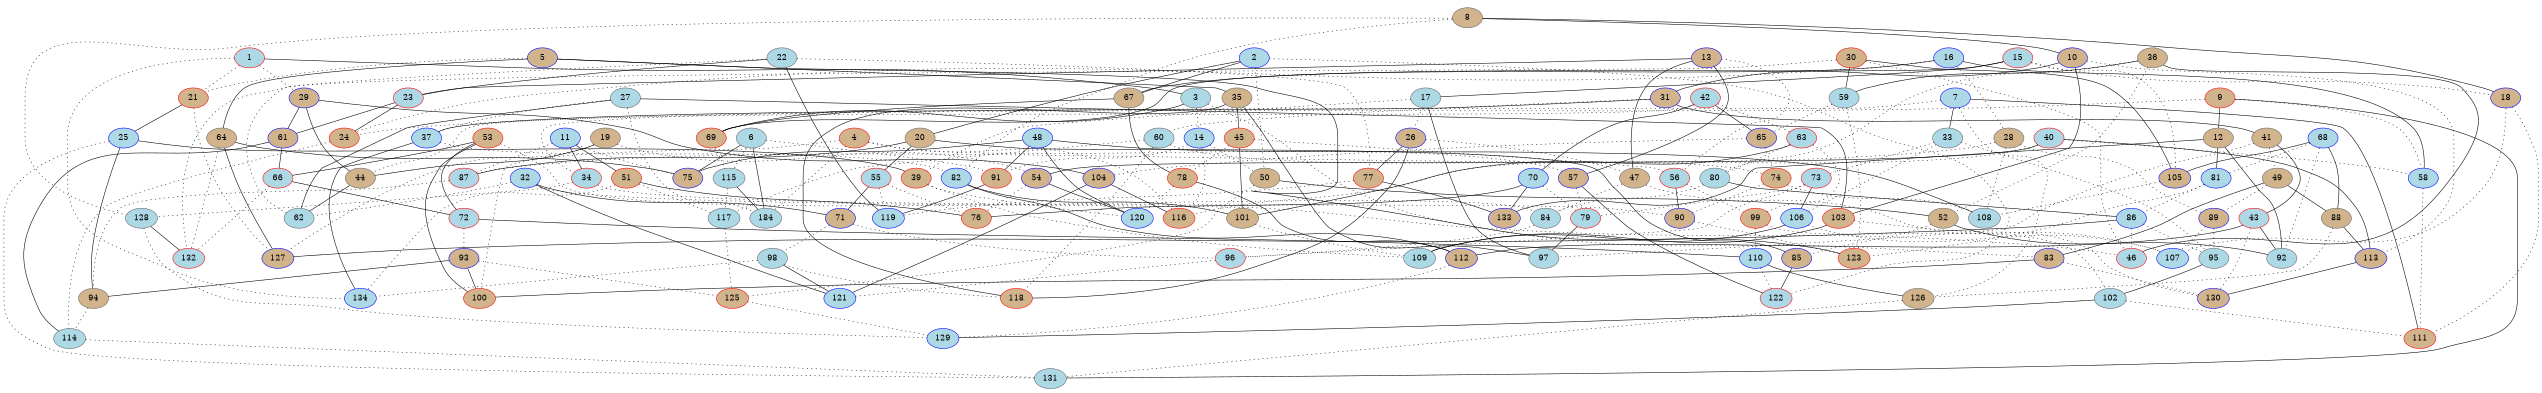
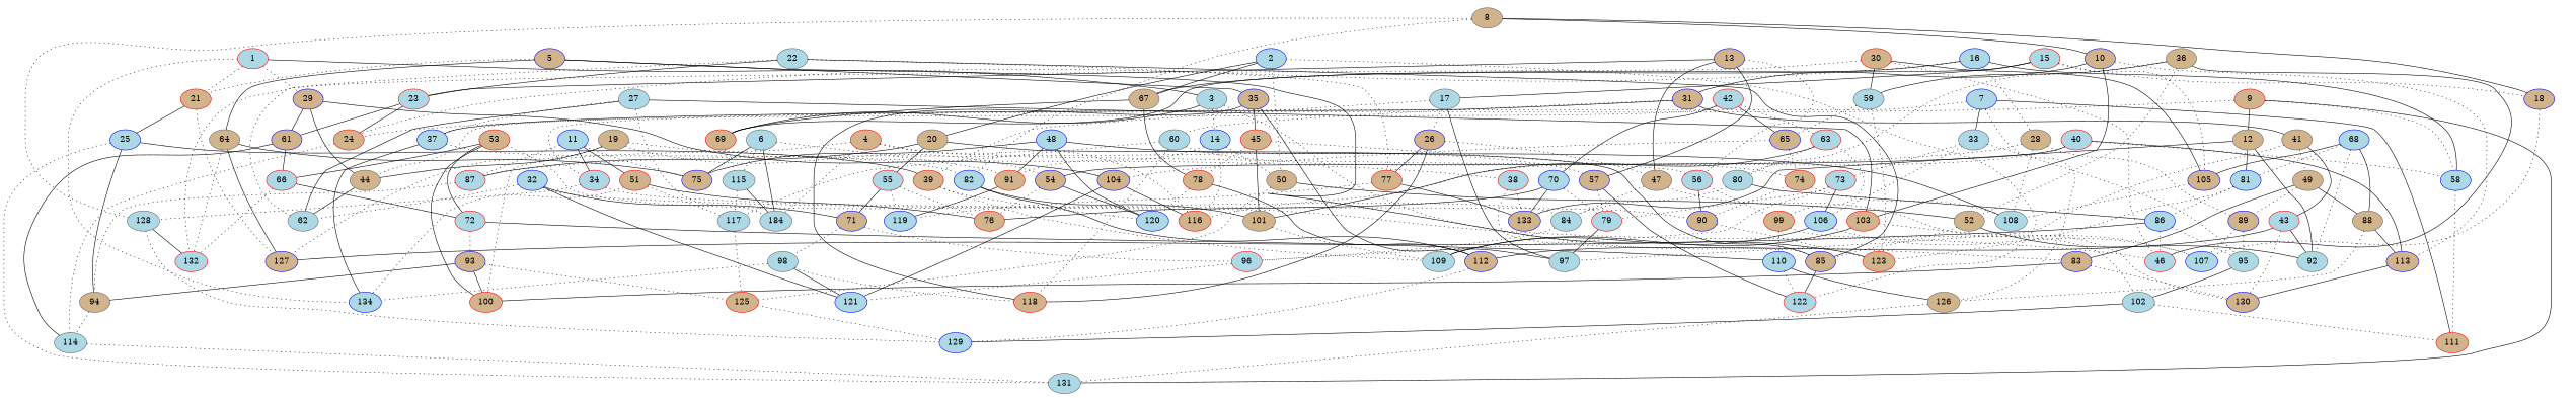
  graph {
    node [color=blue fillcolor=lightblue style=filled]
    edge [style=dotted]
    1 [color=red]
    3 [color=gray40]
    21 [color=red fillcolor=tan]
    29 [fillcolor=tan]
    134
    14
    69 [color=red fillcolor=tan]
    83 [fillcolor=tan]
    127 [fillcolor=tan]
    25
    44 [color=gray40 fillcolor=tan]
    61 [fillcolor=tan]
    104 [fillcolor=tan]
    20 [color=gray40 fillcolor=tan]
    2
    50 [color=gray40 fillcolor=tan]
    67 [color=gray40 fillcolor=tan]
    122 [color=red]
    87 [color=red]
    55 [color=red]
    85 [fillcolor=tan]
    52 [color=gray40 fillcolor=tan]
    125 [color=red fillcolor=tan]
    78 [color=red fillcolor=tan]
    116 [color=red fillcolor=tan]
    91 [color=red fillcolor=tan]
    115 [color=gray40]
    100 [color=red fillcolor=tan]
    130 [fillcolor=tan]
    4 [color=red fillcolor=tan]
    57 [fillcolor=tan]
    n32 [color=gray40 label=184]
    79 [color=red]
    5 [fillcolor=tan]
-   35 [color=gray40 fillcolor=tan]
+   35 [fillcolor=tan]
    64 [color=gray40 fillcolor=tan]
    123 [color=red fillcolor=tan]
    97 [color=gray40]
    118 [color=red fillcolor=tan]
    45 [color=red fillcolor=tan]
    75 [fillcolor=tan]
    132 [color=red]
    6 [color=gray40]
    119
    117 [color=gray40]
    33 [color=gray40]
    7
    34 [color=red]
    111 [color=red fillcolor=tan]
    126 [color=gray40 fillcolor=tan]
    73 [color=red]
    95 [color=gray40]
    106
    128 [color=gray40]
    90 [fillcolor=tan]
    131 [color=gray40]
    8 [color=gray40 fillcolor=tan]
    10 [fillcolor=tan]
    18 [fillcolor=tan]
    82
    31 [fillcolor=tan]
    103 [color=red fillcolor=tan]
    113 [fillcolor=tan]
    107
    112 [fillcolor=tan]
    101 [color=gray40 fillcolor=tan]
    129
    9 [color=red fillcolor=tan]
    12 [color=gray40 fillcolor=tan]
    24 [color=red fillcolor=tan]
    58
    81
    92 [color=gray40]
    133 [fillcolor=tan]
    114 [color=gray40]
    37
    41 [color=gray40 fillcolor=tan]
    60 [color=gray40]
    109 [color=gray40]
    11
    51 [color=red fillcolor=tan]
    76 [color=red fillcolor=tan]
    94 [color=gray40 fillcolor=tan]
    86
    13 [fillcolor=tan]
    23 [color=red]
    47 [color=gray40 fillcolor=tan]
    56 [color=red]
    84 [color=gray40]
    99 [color=red fillcolor=tan]
    15 [color=red]
    17 [color=gray40]
    105 [fillcolor=tan]
    26 [fillcolor=tan]
    39 [color=red fillcolor=tan]
    108 [color=gray40]
    16
    28 [color=gray40 fillcolor=tan]
    89 [fillcolor=tan]
    77 [color=red fillcolor=tan]
    120
    19 [color=gray40 fillcolor=tan]
+   38 [color=red]
    54 [fillcolor=tan]
    62 [color=gray40]
    71 [fillcolor=tan]
    22 [color=gray40]
    66 [color=red]
    27 [color=gray40]
    121
    30 [color=red fillcolor=tan]
    46 [color=red]
    59 [color=gray40]
    65 [fillcolor=tan]
    43 [color=red]
    49 [color=gray40 fillcolor=tan]
    74 [color=red fillcolor=tan]
    32
    96 [color=red]
    98 [color=gray40]
    102 [color=gray40]
    36 [color=gray40 fillcolor=tan]
    80 [color=gray40]
    40 [color=red]
    88 [color=gray40 fillcolor=tan]
    42 [color=red]
    63 [color=red]
    70
    48
    53 [color=red fillcolor=tan]
    72 [color=red]
    93 [fillcolor=tan]
    110
    68
    1 -- 3 [style=solid]
    1 -- 21
    1 -- 29
    1 -- 134
    3 -- 14
    3 -- 69 [style=solid]
    3 -- 83
    21 -- 127
    21 -- 25 [style=solid]
    29 -- 44 [style=solid]
    29 -- 61 [style=solid]
    29 -- 104 [style=solid]
    14 -- 50
    14 -- 116
    14 -- 91
    69 -- 115
    83 -- 100 [style=solid]
    83 -- 130
    25 -- 131
    25 -- 94 [style=solid]
    25 -- 39 [style=solid]
    44 -- 62 [style=solid]
    61 -- 114 [style=solid]
    61 -- 66 [style=solid]
    104 -- 116 [style=solid]
    104 -- 121 [style=solid]
    20 -- 87 [style=solid]
    20 -- 55 [style=solid]
    20 -- 85 [style=solid]
    2 -- 20 [style=solid]
    2 -- 50
    2 -- 67 [style=solid]
    2 -- 122
    50 -- 52 [style=solid]
    50 -- 125
    67 -- 69 [style=solid]
    67 -- 78 [style=solid]
    87 -- 94
    55 -- 119
    55 -- 76
    55 -- 71 [style=solid]
    85 -- 122 [style=solid]
    52 -- 85
    52 -- 92 [style=solid]
    125 -- 129
    78 -- 112 [style=solid]
    78 -- 120
    91 -- 119 [style=solid]
    115 -- n32 [style=solid]
    115 -- 117
    4 -- 116
    4 -- 100
    4 -- 57
    4 -- n32
    57 -- 122 [style=solid]
    57 -- 79
    79 -- 97 [style=solid]
    5 -- 21
    5 -- 35 [style=solid]
    5 -- 64 [style=solid]
    5 -- 123 [style=solid]
    35 -- 97 [style=solid]
    35 -- 118 [style=solid]
    35 -- 45 [style=solid]
    64 -- 127 [style=solid]
    64 -- 75 [style=solid]
    64 -- 132
    45 -- 78
    45 -- 101 [style=solid]
    45 -- 56
    6 -- 91
    6 -- 115
    6 -- n32 [style=solid]
    6 -- 75 [style=solid]
    117 -- 125
    33 -- 73
    33 -- 95
    33 -- 106
    7 -- 33 [style=solid]
    7 -- 34
    7 -- 111 [style=solid]
    7 -- 126
    34 -- 128
    34 -- 90
    126 -- 131
    73 -- 79
    73 -- 106 [style=solid]
    73 -- 96
    95 -- 102 [style=solid]
    106 -- 107
    106 -- 109 [style=solid]
    128 -- 132 [style=solid]
    128 -- 129
    90 -- 123
    8 -- 128
    8 -- 10 [style=solid]
    8 -- 18 [style=solid]
    8 -- 82
    10 -- 31 [style=solid]
    10 -- 103 [style=solid]
    10 -- 113
-   18 -- 111
    18 -- 107
    82 -- 112 [style=solid]
    82 -- 101 [style=solid]
    31 -- 37 [style=solid]
    31 -- 41 [style=solid]
    31 -- 60
    103 -- 107
    103 -- 109 [style=solid]
    113 -- 130 [style=solid]
    112 -- 129
    101 -- 109
    9 -- 131 [style=solid]
    9 -- 12 [style=solid]
    9 -- 24
    9 -- 58
    12 -- 81 [style=solid]
    12 -- 92 [style=solid]
    12 -- 133 [style=solid]
    24 -- 114
    58 -- 111
    81 -- 123
    81 -- 86
    114 -- 131
    37 -- 134 [style=solid]
    37 -- 82
    41 -- 97
    41 -- 43 [style=solid]
    41 -- 49
    60 -- 118
    60 -- 117
    60 -- 74
    11 -- 87
    11 -- 75
    11 -- 34 [style=solid]
    11 -- 51 [style=solid]
    51 -- 134
    51 -- 117
    51 -- 76 [style=solid]
    94 -- 114
    86 -- 127 [style=solid]
    86 -- 95
    86 -- 46
    13 -- 57 [style=solid]
    13 -- 23 [style=solid]
    13 -- 47 [style=solid]
    13 -- 56
    23 -- 61 [style=solid]
    23 -- 24 [style=solid]
    47 -- 130
    47 -- 84
    56 -- 90 [style=solid]
    56 -- 99
    84 -- 96
    99 -- 102
    99 -- 110
    15 -- 69 [style=solid]
    15 -- 18
    15 -- 17 [style=solid]
    15 -- 105
    17 -- 97 [style=solid]
    17 -- 26
    17 -- 39
    105 -- 108
    26 -- 118 [style=solid]
    26 -- 47
    26 -- 77 [style=solid]
    39 -- 109
    39 -- 120
    16 -- 67 [style=solid]
    16 -- 24
    16 -- 58 [style=solid]
    16 -- 28
    28 -- 87
    28 -- 108
    28 -- 89
    89 -- 95
    89 -- 107
    77 -- 119
    77 -- 133 [style=solid]
    19 -- 127
    19 -- 44 [style=solid]
+   19 -- 38
    19 -- 54
+   38 -- 85
+   38 -- 133
    54 -- 76
    54 -- 120 [style=solid]
    71 -- 96
    71 -- 98
-   22 -- 119 [style=solid]
+   22 -- 85 [style=solid]
    22 -- 23 [style=solid]
    22 -- 77
    22 -- 62
    66 -- 132
    66 -- 72 [style=solid]
    27 -- n32
    27 -- 103 [style=solid]
    27 -- 37
    27 -- 62 [style=solid]
    30 -- 132
    30 -- 105 [style=solid]
    30 -- 46
    30 -- 59 [style=solid]
    59 -- 123
    59 -- 65
    65 -- 104
    65 -- 74
    43 -- 130
    43 -- 112 [style=solid]
    43 -- 92 [style=solid]
    49 -- 83 [style=solid]
    49 -- 89
    49 -- 88 [style=solid]
    74 -- 90
    74 -- 108
    32 -- 62
    32 -- 71 [style=solid]
    32 -- 121 [style=solid]
    32 -- 46
    96 -- 121
    98 -- 134
    98 -- 118
    98 -- 121 [style=solid]
    102 -- 111
    102 -- 129 [style=solid]
    36 -- 52
    36 -- 46 [style=solid]
    36 -- 59 [style=solid]
    36 -- 80
    80 -- 86 [style=solid]
    80 -- 84
    40 -- 116
    40 -- 113 [style=solid]
    40 -- 58
    40 -- 54 [style=solid]
    88 -- 126
    88 -- 113 [style=solid]
    42 -- 44
    42 -- 65 [style=solid]
    42 -- 63
    42 -- 70 [style=solid]
    63 -- 101 [style=solid]
    63 -- 99
    63 -- 80
    70 -- 79
    70 -- 133 [style=solid]
    70 -- 76 [style=solid]
    48 -- 91 [style=solid]
    48 -- 75 [style=solid]
    48 -- 108 [style=solid]
    48 -- 120 [style=solid]
    53 -- 100 [style=solid]
    53 -- 84
    53 -- 66 [style=solid]
    53 -- 72 [style=solid]
    72 -- 93
    72 -- 110 [style=solid]
    93 -- 125
    93 -- 100 [style=solid]
    93 -- 94 [style=solid]
    110 -- 122
    110 -- 126 [style=solid]
    68 -- 81
    68 -- 92
    68 -- 105 [style=solid]
    68 -- 88 [style=solid]
  }
